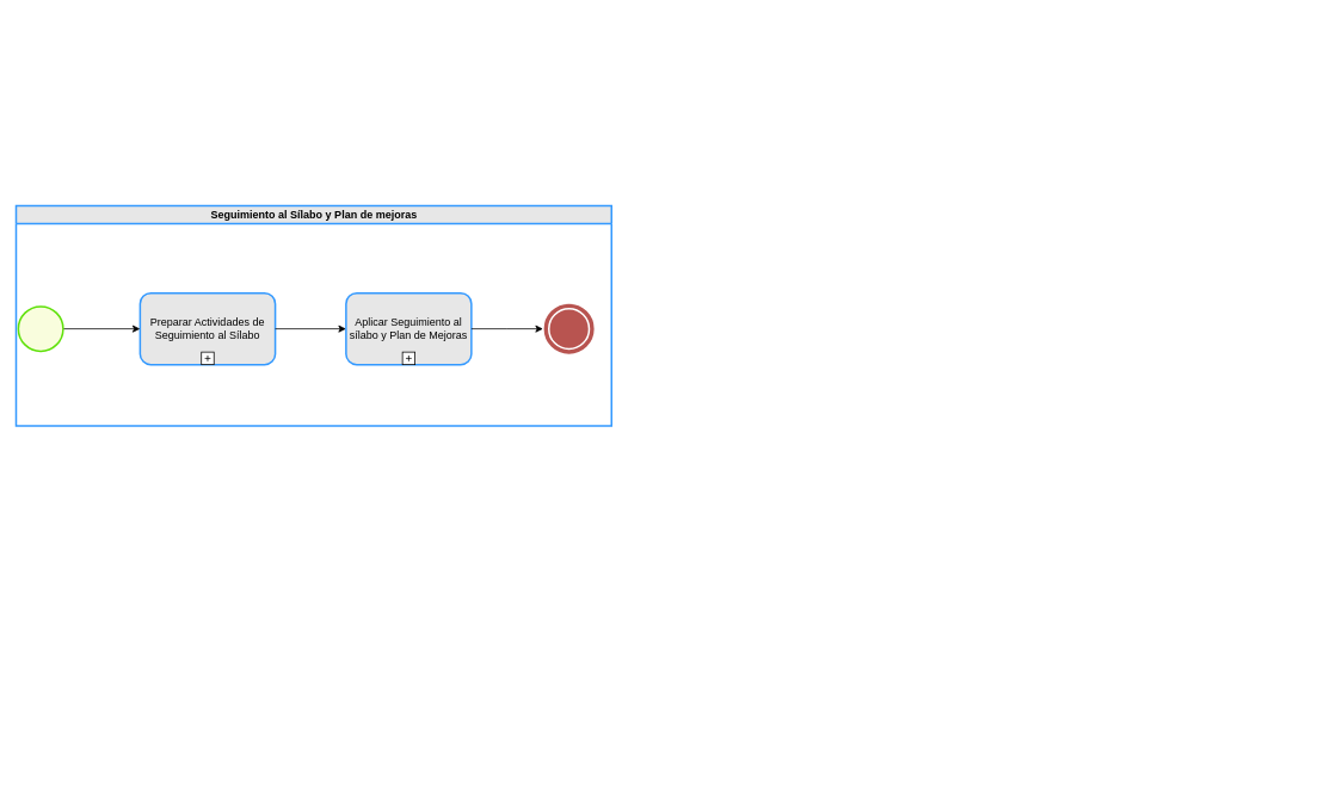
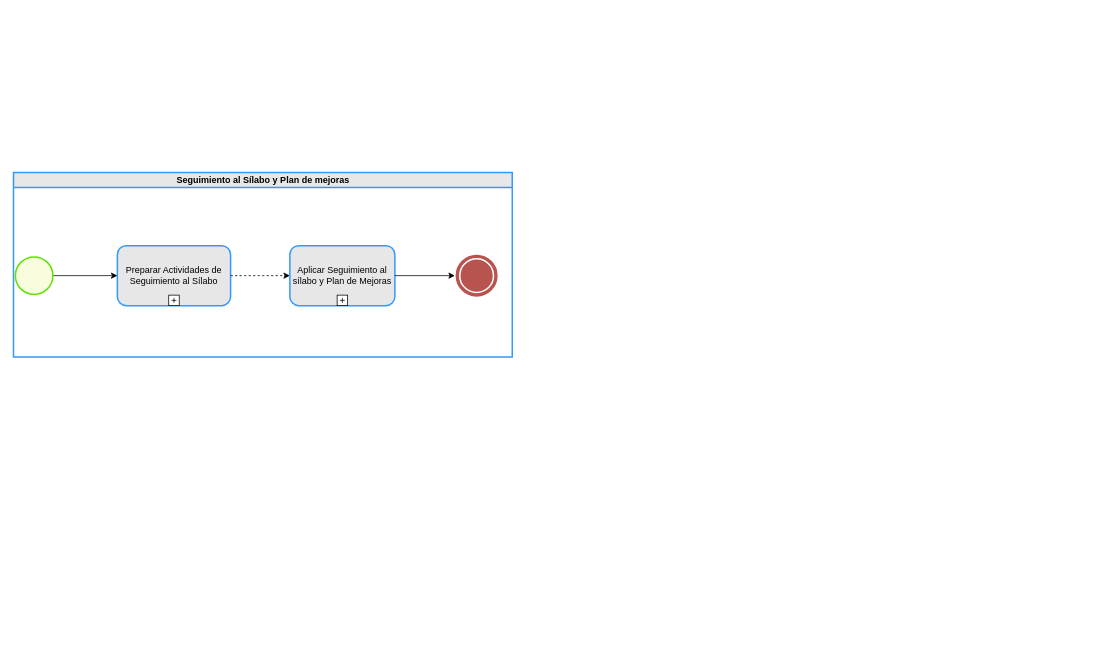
  <mxCell id="0" />
  <mxCell id="1" parent="0" />
  <mxCell id="2" value="" style="edgeStyle=orthogonalEdgeStyle;rounded=0;orthogonalLoop=1;jettySize=auto;html=1;" parent="1" edge="1"><mxGeometry relative="1" as="geometry"><mxPoint x="1450" y="862" as="targetPoint" /></mxGeometry></mxCell>
  <mxCell id="3" value="" style="edgeStyle=orthogonalEdgeStyle;rounded=0;orthogonalLoop=1;jettySize=auto;html=1;" parent="1" edge="1"><mxGeometry relative="1" as="geometry"><mxPoint x="1210" y="862" as="targetPoint" /></mxGeometry></mxCell>
  <mxCell id="4" value="Seguimiento al Sílabo y Plan de mejoras" style="swimlane;html=1;horizontal=0;startSize=20;strokeColor=#3399FF;strokeWidth=2;fillColor=#E7E7E7;rotation=90;" parent="1" vertex="1"><mxGeometry x="227" y="20" width="246" height="665" as="geometry"><mxRectangle x="-83.5" y="18.5" width="30" height="250" as="alternateBounds" /></mxGeometry></mxCell>
  <mxCell id="5" value="Preparar Actividades de Seguimiento al Sílabo" style="html=1;whiteSpace=wrap;rounded=1;dropTarget=0;strokeWidth=2;fillColor=#E7E7E7;strokeColor=#3399FF;" parent="4" vertex="1"><mxGeometry x="-71" y="307" width="150.94" height="80" as="geometry" /></mxCell>
  <mxCell id="6" value="" style="html=1;shape=plus;outlineConnect=0;" parent="5" vertex="1"><mxGeometry x="0.5" y="1" width="14" height="14" relative="1" as="geometry"><mxPoint x="-7" y="-14" as="offset" /></mxGeometry></mxCell>
  <mxCell id="7" style="edgeStyle=orthogonalEdgeStyle;rounded=0;orthogonalLoop=1;jettySize=auto;html=1;entryX=0;entryY=0.5;entryDx=0;entryDy=0;" parent="4" source="8" target="5" edge="1"><mxGeometry relative="1" as="geometry" /></mxCell>
  <mxCell id="8" value="" style="shape=mxgraph.bpmn.shape;html=1;verticalLabelPosition=bottom;labelBackgroundColor=#ffffff;verticalAlign=top;align=center;perimeter=ellipsePerimeter;outlineConnect=0;outline=standard;symbol=general;strokeColor=#60e10b;fillColor=#F9FDDD;strokeWidth=2;" parent="4" vertex="1"><mxGeometry x="-207.0" y="322" width="50" height="50" as="geometry" /></mxCell>
  <mxCell id="9" value="Aplicar Seguimiento al sílabo y Plan de Mejoras" style="html=1;whiteSpace=wrap;rounded=1;dropTarget=0;strokeWidth=2;fillColor=#E7E7E7;strokeColor=#3399FF;" parent="4" vertex="1"><mxGeometry x="159" y="307" width="140" height="80" as="geometry" /></mxCell>
  <mxCell id="10" value="" style="html=1;shape=plus;outlineConnect=0;" parent="9" vertex="1"><mxGeometry x="0.5" y="1" width="14" height="14" relative="1" as="geometry"><mxPoint x="-7" y="-14" as="offset" /></mxGeometry></mxCell>
- <mxCell id="11" value="" style="edgeStyle=orthogonalEdgeStyle;rounded=0;orthogonalLoop=1;jettySize=auto;html=1;" parent="4" source="5" target="9" edge="1"><mxGeometry relative="1" as="geometry" /></mxCell>
+ <mxCell id="11" value="" style="edgeStyle=orthogonalEdgeStyle;rounded=0;orthogonalLoop=1;jettySize=auto;html=1;dashed=1;" parent="4" source="5" target="9" edge="1"><mxGeometry relative="1" as="geometry" /></mxCell>
  <mxCell id="12" value="" style="shape=mxgraph.bpmn.shape;html=1;verticalLabelPosition=bottom;labelBackgroundColor=#ffffff;verticalAlign=top;align=center;perimeter=ellipsePerimeter;outlineConnect=0;outline=end;symbol=terminate;strokeWidth=2;strokeColor=#B85450;" parent="4" vertex="1"><mxGeometry x="383.0" y="322" width="50" height="50" as="geometry" /></mxCell>
  <mxCell id="13" style="edgeStyle=orthogonalEdgeStyle;rounded=0;orthogonalLoop=1;jettySize=auto;html=1;entryX=0;entryY=0.5;entryDx=0;entryDy=0;exitX=1;exitY=0.5;exitDx=0;exitDy=0;" parent="4" source="9" edge="1"><mxGeometry relative="1" as="geometry"><mxPoint x="338" y="401" as="sourcePoint" /><mxPoint x="379" y="347" as="targetPoint" /></mxGeometry></mxCell>
